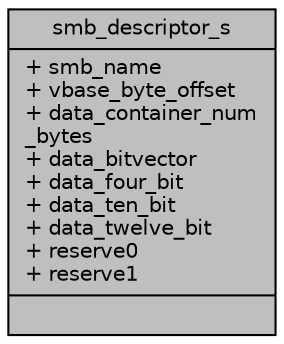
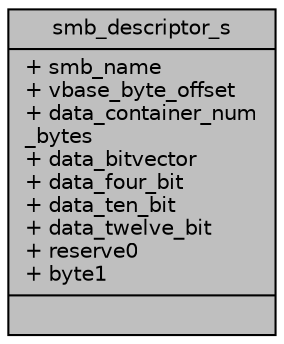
  digraph {
-   n1 [color=black fillcolor=grey75 fontcolor=black fontname=Helvetica fontsize=10 height=0.2 label="{smb_descriptor_s\n|+ smb_name\l+ vbase_byte_offset\l+ data_container_num\l_bytes\l+ data_bitvector\l+ data_four_bit\l+ data_ten_bit\l+ data_twelve_bit\l+ reserve0\l+ reserve1\l|}" shape=record style=filled width=0.4]
+   n1 [color=black fillcolor=grey75 fontcolor=black fontname=Helvetica fontsize=10 height=0.2 label="{smb_descriptor_s\n|+ smb_name\l+ vbase_byte_offset\l+ data_container_num\l_bytes\l+ data_bitvector\l+ data_four_bit\l+ data_ten_bit\l+ data_twelve_bit\l+ reserve0\l+ byte1\l|}" shape=record style=filled width=0.4]
  }
